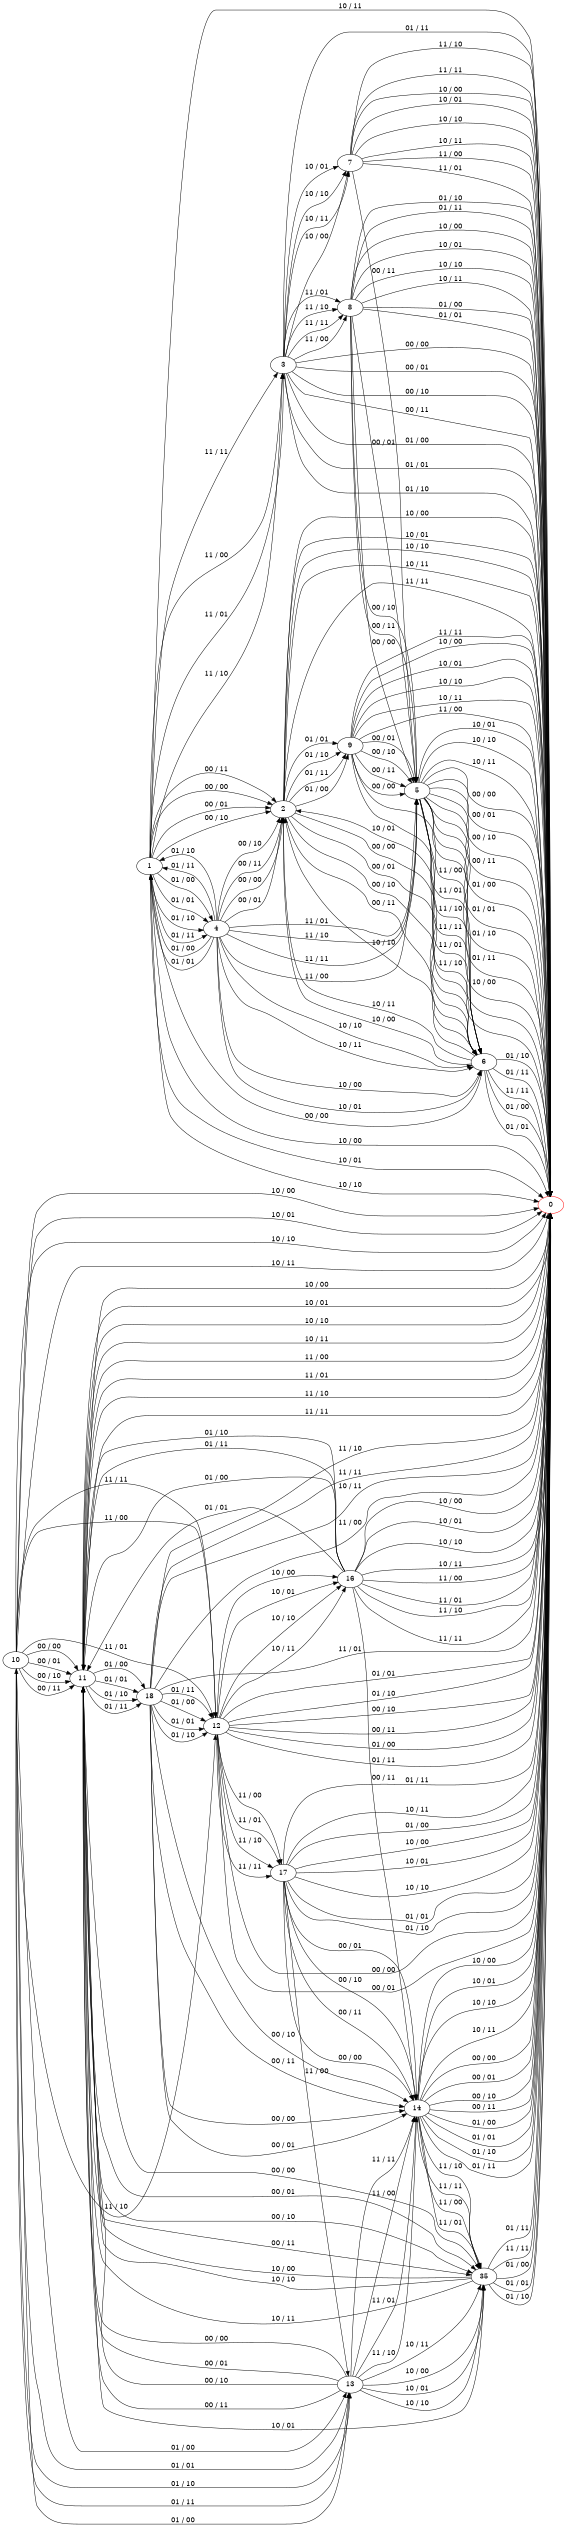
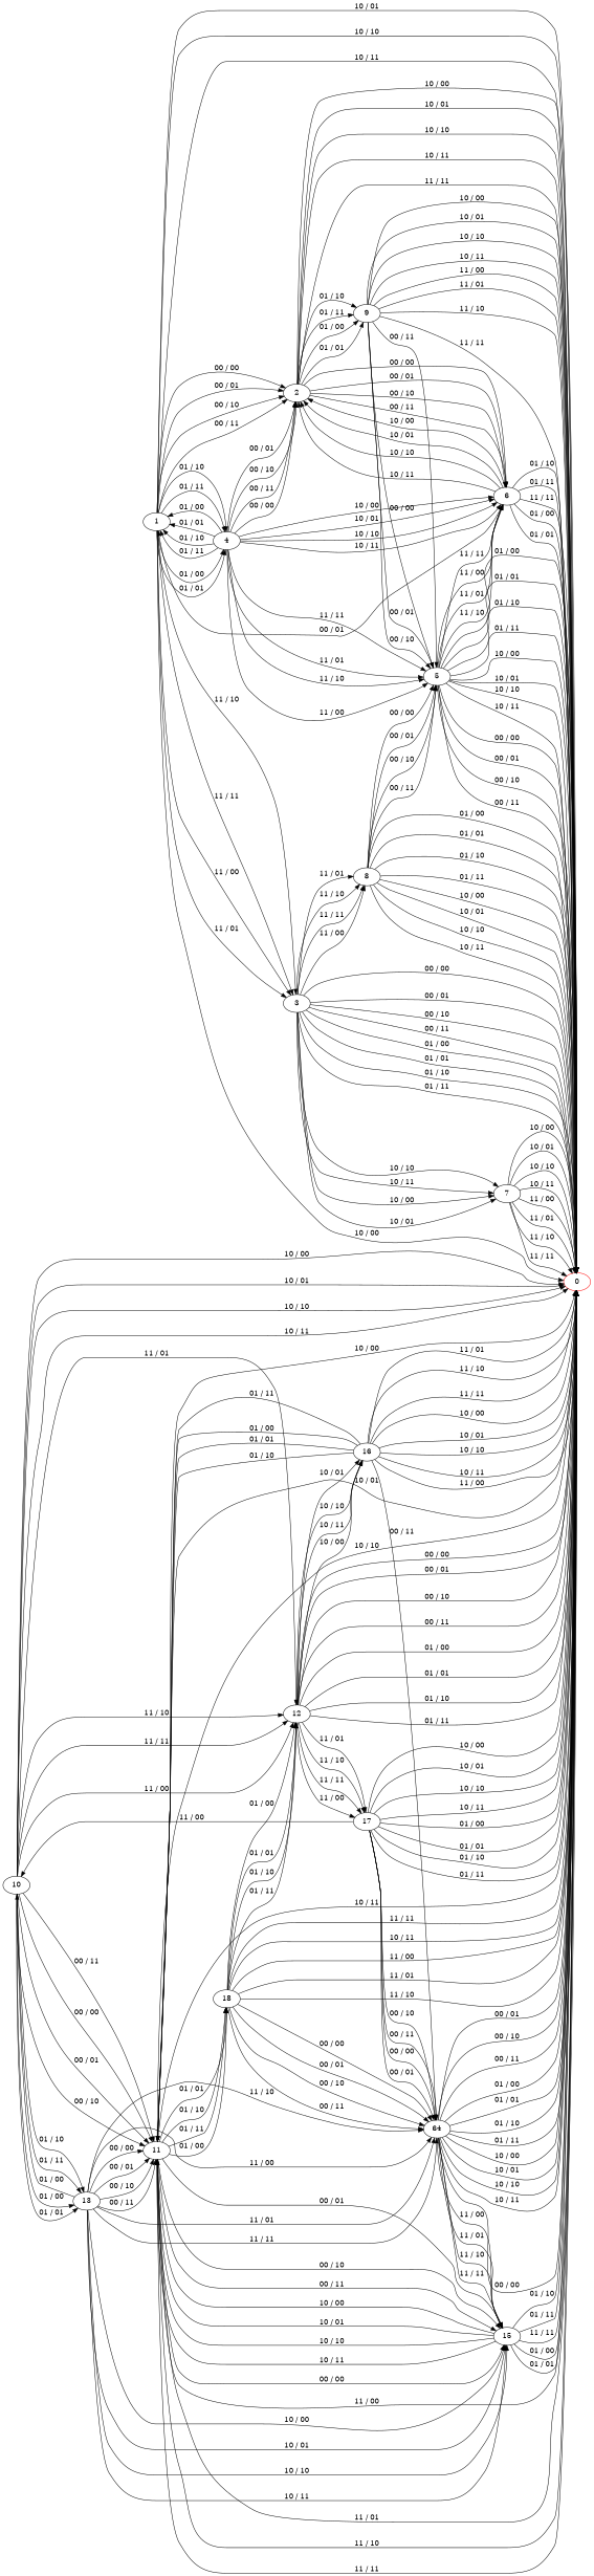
  digraph {
    rankdir=LR
    0 [color=red]
    1
    2
    3
    4
    6
    9
    7
    8
    5
    10
    11
    12
    13
-   15 [label=35]
+   15
    18
    16
    17
-   14
+   14 [label=64]
    1 -> 0 [label="10 / 00"]
    1 -> 0 [label="10 / 01"]
    1 -> 0 [label="10 / 10"]
    1 -> 0 [label="10 / 11"]
    1 -> 2 [label="00 / 00"]
    1 -> 2 [label="00 / 01"]
    1 -> 2 [label="00 / 10"]
    1 -> 2 [label="00 / 11"]
    1 -> 3 [label="11 / 00"]
    1 -> 3 [label="11 / 01"]
    1 -> 3 [label="11 / 10"]
    1 -> 3 [label="11 / 11"]
    1 -> 4 [label="01 / 00"]
    1 -> 4 [label="01 / 01"]
    1 -> 4 [label="01 / 10"]
    1 -> 4 [label="01 / 11"]
    2 -> 0 [label="10 / 00"]
    2 -> 0 [label="10 / 01"]
    2 -> 0 [label="10 / 10"]
    2 -> 0 [label="10 / 11"]
    2 -> 0 [label="11 / 11"]
    2 -> 6 [label="00 / 00"]
    2 -> 6 [label="00 / 01"]
    2 -> 6 [label="00 / 10"]
    2 -> 6 [label="00 / 11"]
    2 -> 9 [label="01 / 00"]
    2 -> 9 [label="01 / 01"]
    2 -> 9 [label="01 / 10"]
    2 -> 9 [label="01 / 11"]
    3 -> 0 [label="00 / 00"]
    3 -> 0 [label="00 / 01"]
    3 -> 0 [label="00 / 10"]
    3 -> 0 [label="00 / 11"]
    3 -> 0 [label="01 / 00"]
    3 -> 0 [label="01 / 01"]
    3 -> 0 [label="01 / 10"]
    3 -> 0 [label="01 / 11"]
    3 -> 7 [label="10 / 00"]
    3 -> 7 [label="10 / 01"]
    3 -> 7 [label="10 / 10"]
    3 -> 7 [label="10 / 11"]
    3 -> 8 [label="11 / 00"]
    3 -> 8 [label="11 / 01"]
    3 -> 8 [label="11 / 10"]
    3 -> 8 [label="11 / 11"]
    4 -> 1 [label="01 / 00"]
    4 -> 1 [label="01 / 01"]
    4 -> 1 [label="01 / 10"]
    4 -> 1 [label="01 / 11"]
    4 -> 2 [label="00 / 00"]
    4 -> 2 [label="00 / 01"]
    4 -> 2 [label="00 / 10"]
    4 -> 2 [label="00 / 11"]
    4 -> 6 [label="10 / 00"]
    4 -> 6 [label="10 / 01"]
    4 -> 6 [label="10 / 10"]
    4 -> 6 [label="10 / 11"]
    4 -> 5 [label="11 / 00"]
    4 -> 5 [label="11 / 01"]
    4 -> 5 [label="11 / 10"]
    4 -> 5 [label="11 / 11"]
    6 -> 0 [label="01 / 00"]
    6 -> 0 [label="01 / 01"]
    6 -> 0 [label="01 / 10"]
    6 -> 0 [label="01 / 11"]
    6 -> 0 [label="11 / 11"]
-   6 -> 1 [label="00 / 00"]
+   6 -> 1 [label="00 / 01"]
    6 -> 2 [label="10 / 00"]
    6 -> 2 [label="10 / 01"]
    6 -> 2 [label="10 / 10"]
    6 -> 2 [label="10 / 11"]
    9 -> 0 [label="10 / 00"]
    9 -> 0 [label="10 / 01"]
    9 -> 0 [label="10 / 10"]
    9 -> 0 [label="10 / 11"]
    9 -> 0 [label="11 / 00"]
    9 -> 0 [label="11 / 01"]
    9 -> 0 [label="11 / 10"]
    9 -> 0 [label="11 / 11"]
    9 -> 5 [label="00 / 00"]
    9 -> 5 [label="00 / 01"]
    9 -> 5 [label="00 / 10"]
    9 -> 5 [label="00 / 11"]
    7 -> 0 [label="10 / 00"]
    7 -> 0 [label="10 / 01"]
    7 -> 0 [label="10 / 10"]
    7 -> 0 [label="10 / 11"]
    7 -> 0 [label="11 / 00"]
    7 -> 0 [label="11 / 01"]
    7 -> 0 [label="11 / 10"]
    7 -> 0 [label="11 / 11"]
-   7 -> 5 [label="00 / 11"]
    8 -> 0 [label="01 / 00"]
    8 -> 0 [label="01 / 01"]
    8 -> 0 [label="01 / 10"]
    8 -> 0 [label="01 / 11"]
    8 -> 0 [label="10 / 00"]
    8 -> 0 [label="10 / 01"]
    8 -> 0 [label="10 / 10"]
    8 -> 0 [label="10 / 11"]
    8 -> 5 [label="00 / 00"]
    8 -> 5 [label="00 / 01"]
    8 -> 5 [label="00 / 10"]
    8 -> 5 [label="00 / 11"]
    5 -> 0 [label="00 / 00"]
    5 -> 0 [label="00 / 01"]
    5 -> 0 [label="00 / 10"]
    5 -> 0 [label="00 / 11"]
    5 -> 0 [label="01 / 00"]
    5 -> 0 [label="01 / 01"]
    5 -> 0 [label="01 / 10"]
    5 -> 0 [label="01 / 11"]
    5 -> 0 [label="10 / 00"]
    5 -> 0 [label="10 / 01"]
    5 -> 0 [label="10 / 10"]
    5 -> 0 [label="10 / 11"]
    5 -> 6 [label="11 / 00"]
    5 -> 6 [label="11 / 01"]
    5 -> 6 [label="11 / 10"]
    5 -> 6 [label="11 / 11"]
    10 -> 0 [label="10 / 00"]
    10 -> 0 [label="10 / 01"]
    10 -> 0 [label="10 / 10"]
    10 -> 0 [label="10 / 11"]
    10 -> 11 [label="00 / 00"]
    10 -> 11 [label="00 / 01"]
    10 -> 11 [label="00 / 10"]
    10 -> 11 [label="00 / 11"]
    10 -> 12 [label="11 / 00"]
    10 -> 12 [label="11 / 01"]
    10 -> 12 [label="11 / 10"]
    10 -> 12 [label="11 / 11"]
    10 -> 13 [label="01 / 00"]
    10 -> 13 [label="01 / 01"]
    10 -> 13 [label="01 / 10"]
    10 -> 13 [label="01 / 11"]
    11 -> 0 [label="10 / 00"]
    11 -> 0 [label="10 / 01"]
    11 -> 0 [label="10 / 10"]
    11 -> 0 [label="10 / 11"]
    11 -> 0 [label="11 / 00"]
    11 -> 0 [label="11 / 01"]
    11 -> 0 [label="11 / 10"]
    11 -> 0 [label="11 / 11"]
    11 -> 15 [label="00 / 00"]
    11 -> 15 [label="00 / 01"]
    11 -> 15 [label="00 / 10"]
    11 -> 15 [label="00 / 11"]
    11 -> 18 [label="01 / 00"]
    11 -> 18 [label="01 / 01"]
    11 -> 18 [label="01 / 10"]
    11 -> 18 [label="01 / 11"]
    12 -> 0 [label="00 / 00"]
    12 -> 0 [label="00 / 01"]
    12 -> 0 [label="00 / 10"]
    12 -> 0 [label="00 / 11"]
    12 -> 0 [label="01 / 00"]
    12 -> 0 [label="01 / 01"]
    12 -> 0 [label="01 / 10"]
    12 -> 0 [label="01 / 11"]
    12 -> 16 [label="10 / 00"]
    12 -> 16 [label="10 / 01"]
    12 -> 16 [label="10 / 10"]
    12 -> 16 [label="10 / 11"]
    12 -> 17 [label="11 / 00"]
    12 -> 17 [label="11 / 01"]
    12 -> 17 [label="11 / 10"]
    12 -> 17 [label="11 / 11"]
    13 -> 10 [label="01 / 00"]
    13 -> 11 [label="00 / 00"]
    13 -> 11 [label="00 / 01"]
    13 -> 11 [label="00 / 10"]
    13 -> 11 [label="00 / 11"]
    13 -> 15 [label="10 / 00"]
    13 -> 15 [label="10 / 01"]
    13 -> 15 [label="10 / 10"]
    13 -> 15 [label="10 / 11"]
    13 -> 14 [label="11 / 00"]
    13 -> 14 [label="11 / 01"]
    13 -> 14 [label="11 / 10"]
    13 -> 14 [label="11 / 11"]
    15 -> 0 [label="01 / 00"]
    15 -> 0 [label="01 / 01"]
    15 -> 0 [label="01 / 10"]
    15 -> 0 [label="01 / 11"]
    15 -> 0 [label="11 / 11"]
    15 -> 11 [label="10 / 00"]
    15 -> 11 [label="10 / 01"]
    15 -> 11 [label="10 / 10"]
    15 -> 11 [label="10 / 11"]
    18 -> 0 [label="10 / 11"]
    18 -> 0 [label="11 / 00"]
    18 -> 0 [label="11 / 01"]
    18 -> 0 [label="11 / 10"]
    18 -> 0 [label="11 / 11"]
    18 -> 12 [label="01 / 00"]
    18 -> 12 [label="01 / 01"]
    18 -> 12 [label="01 / 10"]
    18 -> 12 [label="01 / 11"]
    18 -> 14 [label="00 / 00"]
    18 -> 14 [label="00 / 01"]
    18 -> 14 [label="00 / 10"]
    18 -> 14 [label="00 / 11"]
    16 -> 0 [label="10 / 00"]
    16 -> 0 [label="10 / 01"]
    16 -> 0 [label="10 / 10"]
    16 -> 0 [label="10 / 11"]
    16 -> 0 [label="11 / 00"]
    16 -> 0 [label="11 / 01"]
    16 -> 0 [label="11 / 10"]
    16 -> 0 [label="11 / 11"]
    16 -> 11 [label="01 / 00"]
    16 -> 11 [label="01 / 01"]
    16 -> 11 [label="01 / 10"]
    16 -> 11 [label="01 / 11"]
    16 -> 14 [label="00 / 11"]
    17 -> 0 [label="01 / 00"]
    17 -> 0 [label="01 / 01"]
    17 -> 0 [label="01 / 10"]
    17 -> 0 [label="01 / 11"]
    17 -> 0 [label="10 / 00"]
    17 -> 0 [label="10 / 01"]
    17 -> 0 [label="10 / 10"]
    17 -> 0 [label="10 / 11"]
-   17 -> 13 [label="11 / 00"]
+   17 -> 10 [label="11 / 00"]
    17 -> 14 [label="00 / 00"]
    17 -> 14 [label="00 / 01"]
    17 -> 14 [label="00 / 10"]
    17 -> 14 [label="00 / 11"]
    14 -> 0 [label="00 / 00"]
    14 -> 0 [label="00 / 01"]
    14 -> 0 [label="00 / 10"]
    14 -> 0 [label="00 / 11"]
    14 -> 0 [label="01 / 00"]
    14 -> 0 [label="01 / 01"]
    14 -> 0 [label="01 / 10"]
    14 -> 0 [label="01 / 11"]
    14 -> 0 [label="10 / 00"]
    14 -> 0 [label="10 / 01"]
    14 -> 0 [label="10 / 10"]
    14 -> 0 [label="10 / 11"]
    14 -> 15 [label="11 / 00"]
    14 -> 15 [label="11 / 01"]
    14 -> 15 [label="11 / 10"]
    14 -> 15 [label="11 / 11"]
  }
